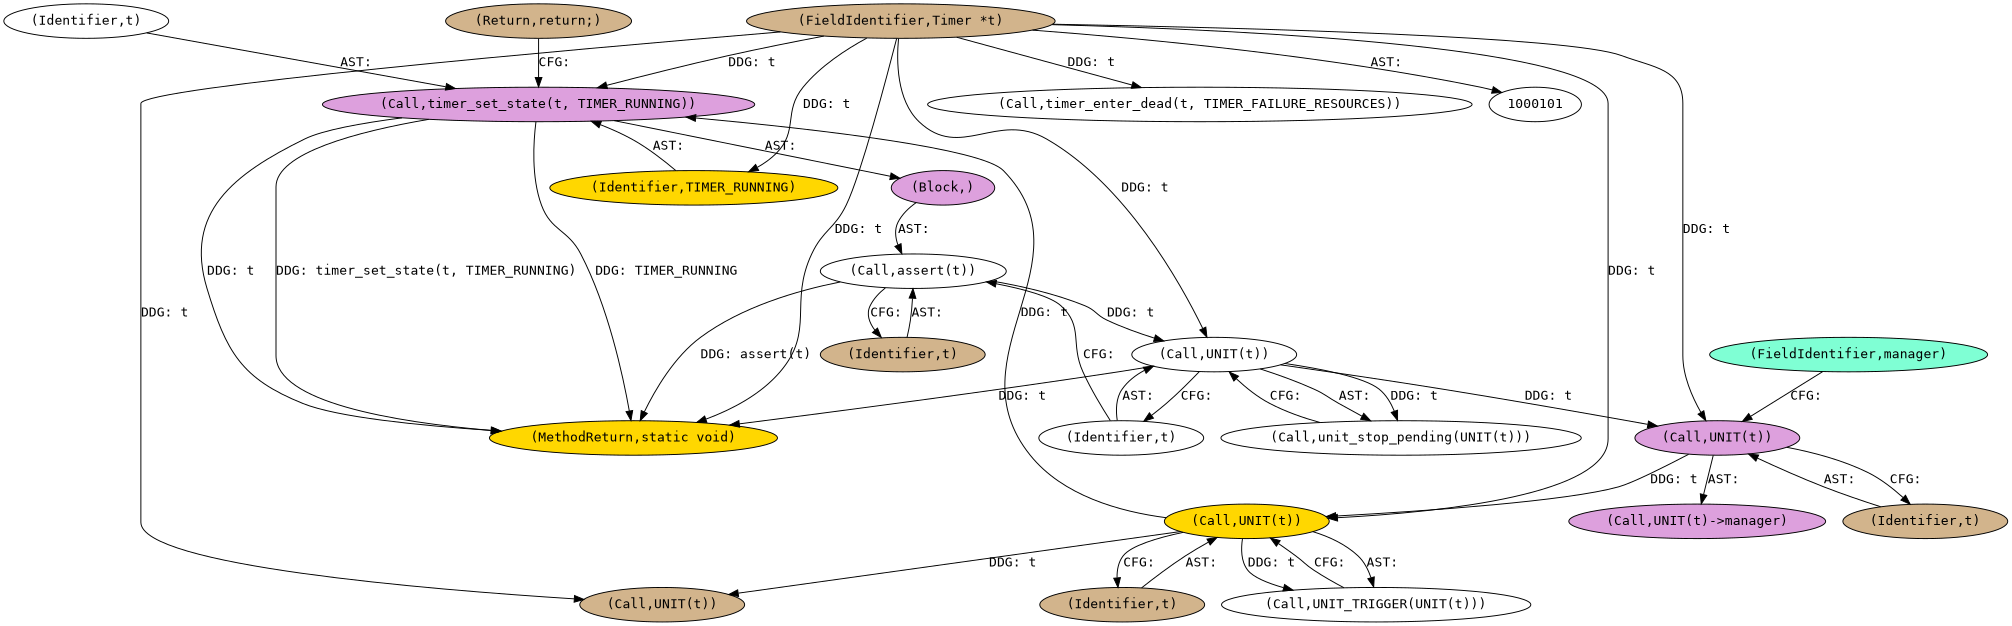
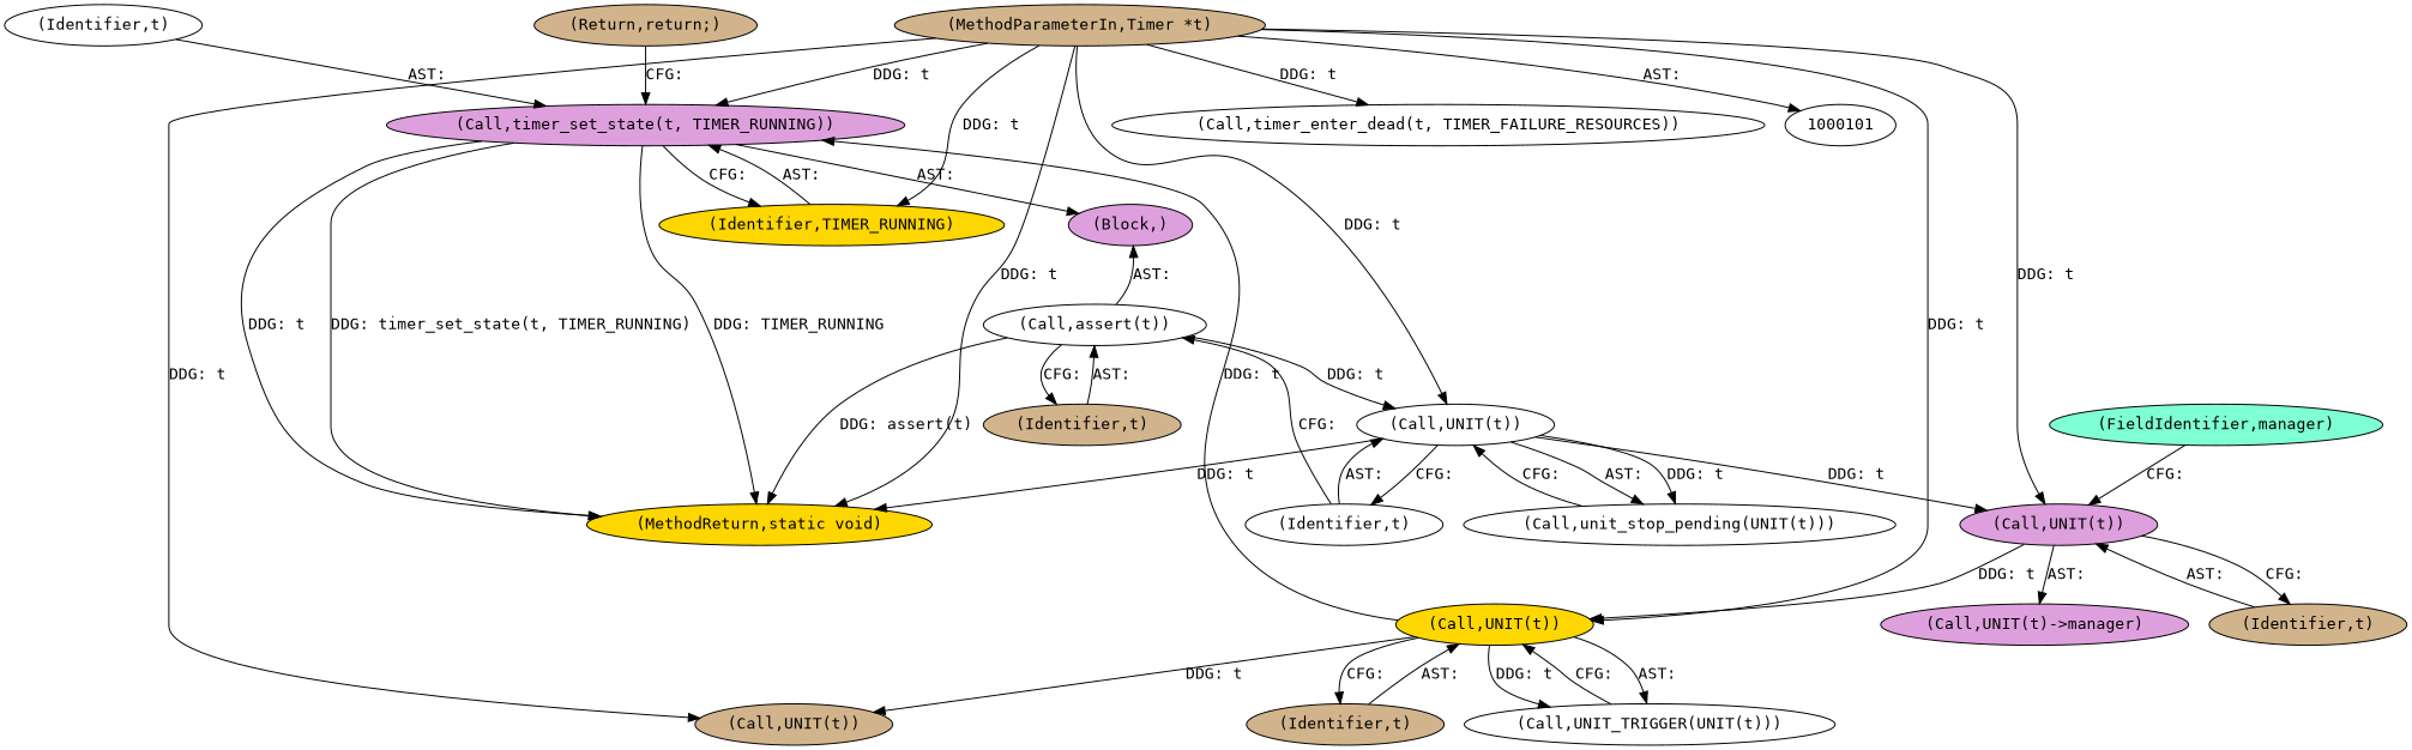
  digraph {
    fontname="DejaVu Sans Mono"
    node [fillcolor=white fontname="DejaVu Sans Mono" style=filled]
    edge [fontname="DejaVu Sans Mono"]
    n1 [fillcolor=plum label="(Call,timer_set_state(t, TIMER_RUNNING))"]
    n2 [fillcolor=gold label="(MethodReturn,static void)"]
    n3 [fillcolor=gold label="(Identifier,TIMER_RUNNING)"]
    n4 [fillcolor=plum label="(Block,)"]
    n5 [fillcolor=gold label="(Call,UNIT(t))"]
    n6 [fillcolor=tan label="(Identifier,t)"]
    n7 [fillcolor=tan label="(Call,UNIT(t))"]
    n8 [label="(Call,UNIT_TRIGGER(UNIT(t)))"]
    n9 [fillcolor=plum label="(Call,UNIT(t))"]
    n10 [fillcolor=plum label="(Call,UNIT(t)->manager)"]
    n11 [fillcolor=tan label="(Identifier,t)"]
    n12 [label="(Call,UNIT(t))"]
    n13 [label="(Call,unit_stop_pending(UNIT(t)))"]
    n14 [label="(Identifier,t)"]
    n15 [label="(Call,assert(t))"]
    n16 [fillcolor=tan label="(Identifier,t)"]
-   n17 [fillcolor=tan label="(FieldIdentifier,Timer *t)"]
+   n17 [fillcolor=tan label="(MethodParameterIn,Timer *t)"]
    n18 [label="(Call,timer_enter_dead(t, TIMER_FAILURE_RESOURCES))"]
    1000101
    n20 [fillcolor=aquamarine label="(FieldIdentifier,manager)"]
    n21 [label="(Identifier,t)"]
    n22 [fillcolor=tan label="(Return,return;)"]
    n1 -> n2 [label="DDG: timer_set_state(t, TIMER_RUNNING)"]
    n1 -> n2 [label="DDG: t"]
    n1 -> n2 [label="DDG: TIMER_RUNNING"]
+   n1 -> n3 [label="CFG: "]
    n1 -> n4 [label="AST: "]
    n3 -> n1 [label="AST: "]
    n5 -> n1 [label="DDG: t"]
    n5 -> n6 [label="CFG: "]
    n5 -> n7 [label="DDG: t"]
    n5 -> n8 [label="AST: "]
    n5 -> n8 [label="DDG: t"]
    n6 -> n5 [label="AST: "]
    n8 -> n5 [label="CFG: "]
    n9 -> n5 [label="DDG: t"]
    n9 -> n10 [label="AST: "]
    n9 -> n11 [label="CFG: "]
    n11 -> n9 [label="AST: "]
    n12 -> n2 [label="DDG: t"]
    n12 -> n9 [label="DDG: t"]
    n12 -> n13 [label="AST: "]
    n12 -> n13 [label="DDG: t"]
    n12 -> n14 [label="CFG: "]
    n13 -> n12 [label="CFG: "]
    n14 -> n12 [label="AST: "]
    n14 -> n15 [label="CFG: "]
    n15 -> n2 [label="DDG: assert(t)"]
-   n4 -> n15 [label="AST: "]
+   n15 -> n4 [label="AST: "]
    n15 -> n12 [label="DDG: t"]
    n15 -> n16 [label="CFG: "]
    n16 -> n15 [label="AST: "]
    n17 -> n1 [label="DDG: t"]
    n17 -> n2 [label="DDG: t"]
    n17 -> n3 [label="DDG: t"]
    n17 -> n5 [label="DDG: t"]
    n17 -> n7 [label="DDG: t"]
    n17 -> n9 [label="DDG: t"]
    n17 -> n12 [label="DDG: t"]
    n17 -> n18 [label="DDG: t"]
    n17 -> 1000101 [label="AST: "]
    n20 -> n9 [label="CFG: "]
    n21 -> n1 [label="AST: "]
    n22 -> n1 [label="CFG: "]
  }
